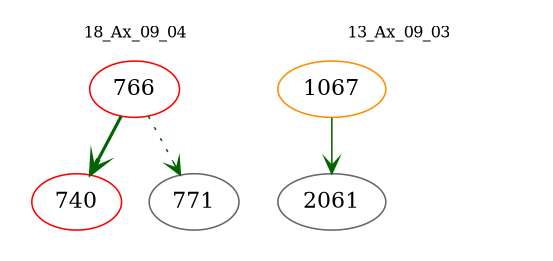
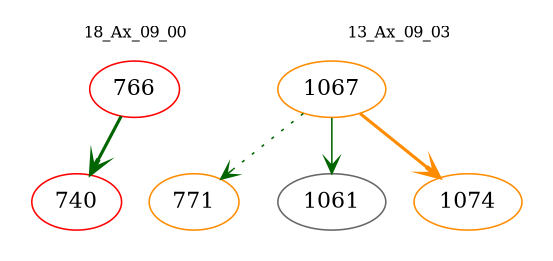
  digraph {
    node [color=red]
    edge [arrowhead=vee color=darkgreen style=bold]
    n1 [label=766]
    n2 [label=740]
-   n3 [color=gray40 label=771]
+   n3 [color=darkorange label=771]
    n4 [color=darkorange label=1067]
-   n5 [color=gray40 label=2061]
+   n5 [color=gray40 label=1061]
+   n6 [color=darkorange label=1074]
    subgraph cluster_1 {
      color=white
      fontsize=10
-     label="18_Ax_09_04"
+     label="18_Ax_09_00"
      n1
      n2
      n3
    }
    subgraph cluster_2 {
      color=white
      fontsize=10
      label="13_Ax_09_03"
      n4
      n5
+     n6
    }
    n1 -> n2
-   n1 -> n3 [style=dotted]
+   n4 -> n3 [style=dotted]
    n4 -> n5 [style=solid]
+   n4 -> n6 [color=darkorange]
  }
